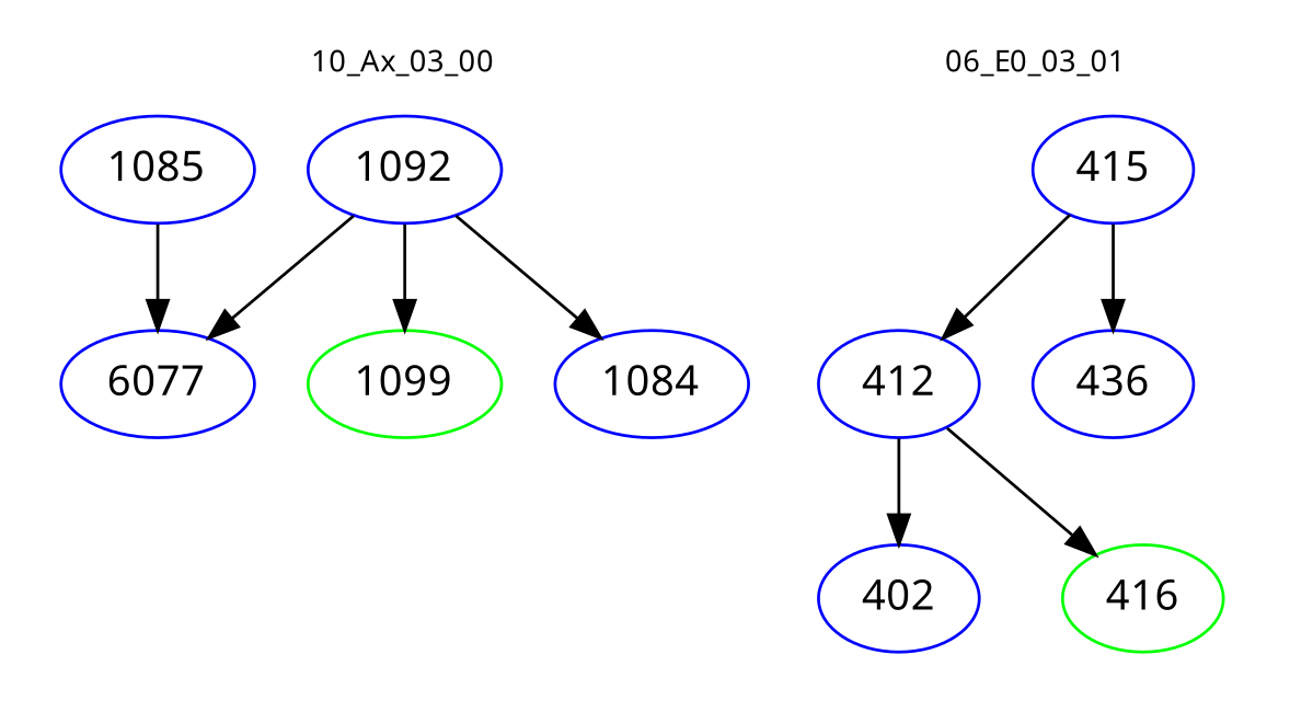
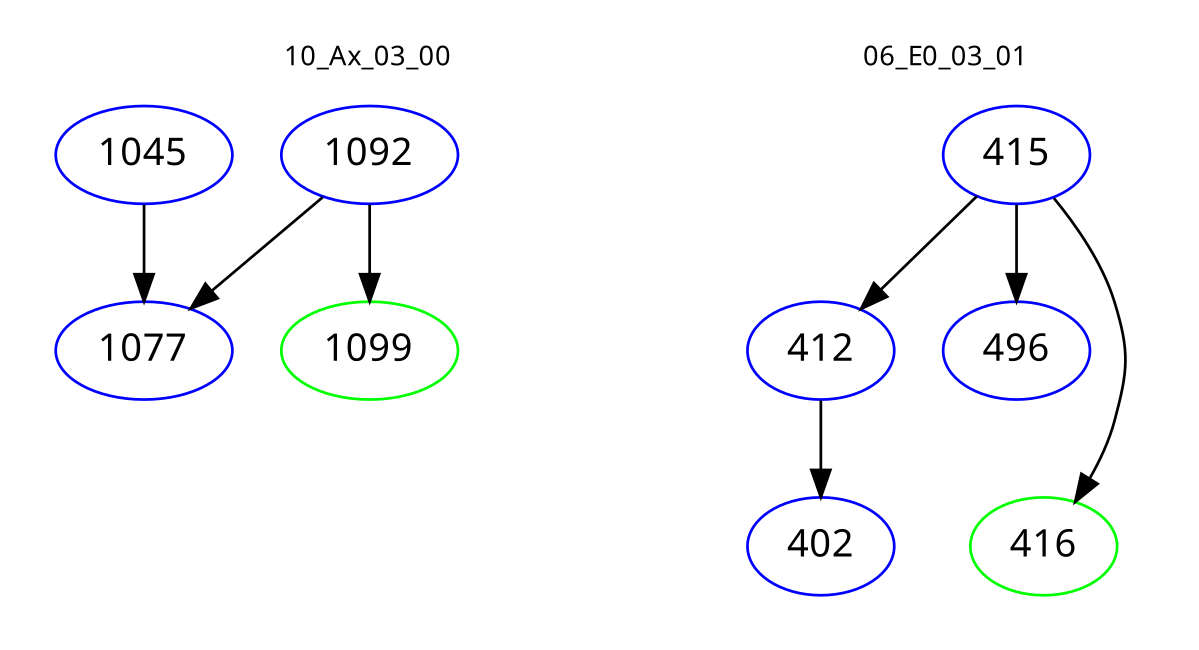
  digraph {
    fontname="Noto Sans"
    node [color=blue fontname="Noto Sans"]
    edge [color=black fontname="Noto Sans"]
    n1 [label=1092]
-   n2 [label=1085]
+   n2 [label=1045]
    n3 [color=green label=1099]
-   n4 [label=1084]
-   n5 [label=6077]
+   n5 [label=1077]
    n6 [label=415]
    n7 [label=412]
-   n8 [label=436]
+   n8 [label=496]
    n9 [color=green label=416]
    n10 [label=402]
    subgraph cluster_1 {
      color=white
      fontsize=10
      label="10_Ax_03_00"
      n1
      n2
      n3
-     n4
      n5
    }
    subgraph cluster_2 {
      color=white
      fontsize=10
      label="06_E0_03_01"
      n6
      n7
      n8
      n9
      n10
    }
    n1 -> n3
-   n1 -> n4
    n1 -> n5
    n2 -> n5
    n6 -> n7
    n6 -> n8
-   n7 -> n9
+   n6 -> n9
    n7 -> n10
  }
